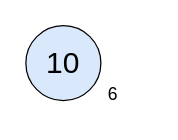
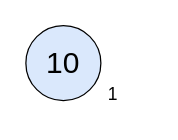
  <mxCell id="0" />
  <mxCell id="1" parent="0" />
  <mxCell id="2" value="&lt;font style=&quot;font-size: 24px&quot;&gt;10&lt;/font&gt;" style="ellipse;whiteSpace=wrap;html=1;aspect=fixed;fillColor=#dae8fc;" parent="1" vertex="1"><mxGeometry x="20" y="20" width="60" height="60" as="geometry" /></mxCell>
- <mxCell id="3" value="6" style="text;html=1;strokeColor=none;fillColor=none;align=center;verticalAlign=middle;whiteSpace=wrap;rounded=0;fontSize=14;" vertex="1" parent="1"><mxGeometry x="60" y="60" width="60" height="30" as="geometry" /></mxCell>
+ <mxCell id="3" value="1" style="text;html=1;strokeColor=none;fillColor=none;align=center;verticalAlign=middle;whiteSpace=wrap;rounded=0;fontSize=14;" vertex="1" parent="1"><mxGeometry x="60" y="60" width="60" height="30" as="geometry" /></mxCell>
